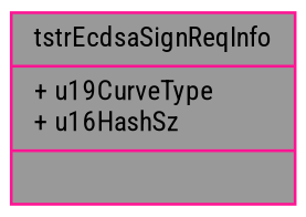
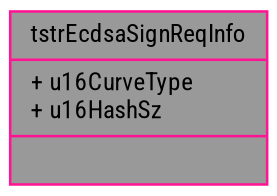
  digraph {
    fontname="Roboto Condensed"
-   n1 [color=deeppink fillcolor=grey60 fontcolor=black fontname="Roboto Condensed" fontsize=10 height=0.2 label="{tstrEcdsaSignReqInfo\n|+ u19CurveType\l+ u16HashSz\l|}" shape=record style=filled width=0.4]
+   n1 [color=deeppink fillcolor=grey60 fontcolor=black fontname="Roboto Condensed" fontsize=10 height=0.2 label="{tstrEcdsaSignReqInfo\n|+ u16CurveType\l+ u16HashSz\l|}" shape=record style=filled width=0.4]
  }
